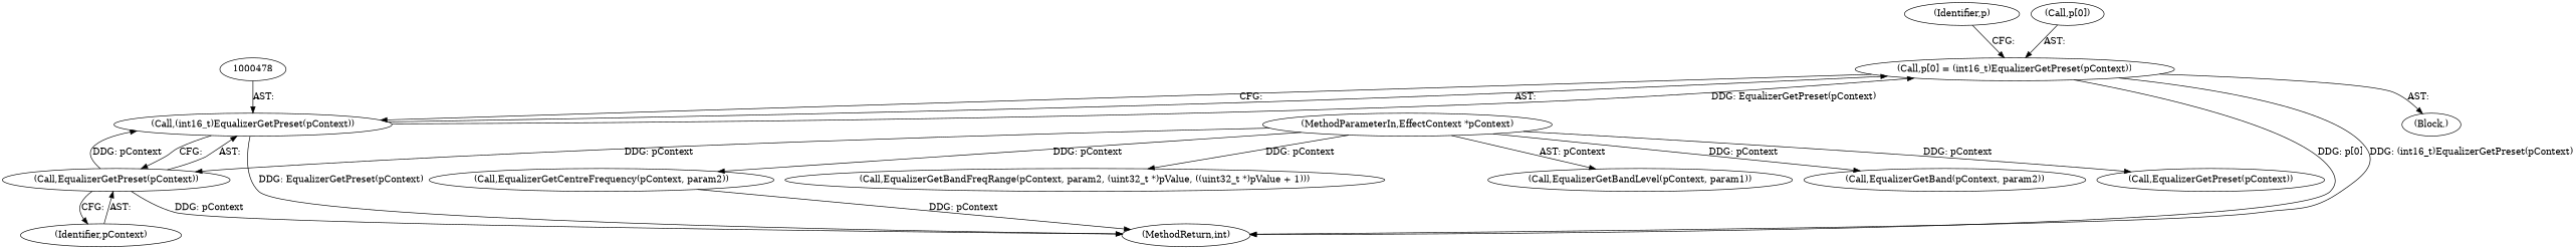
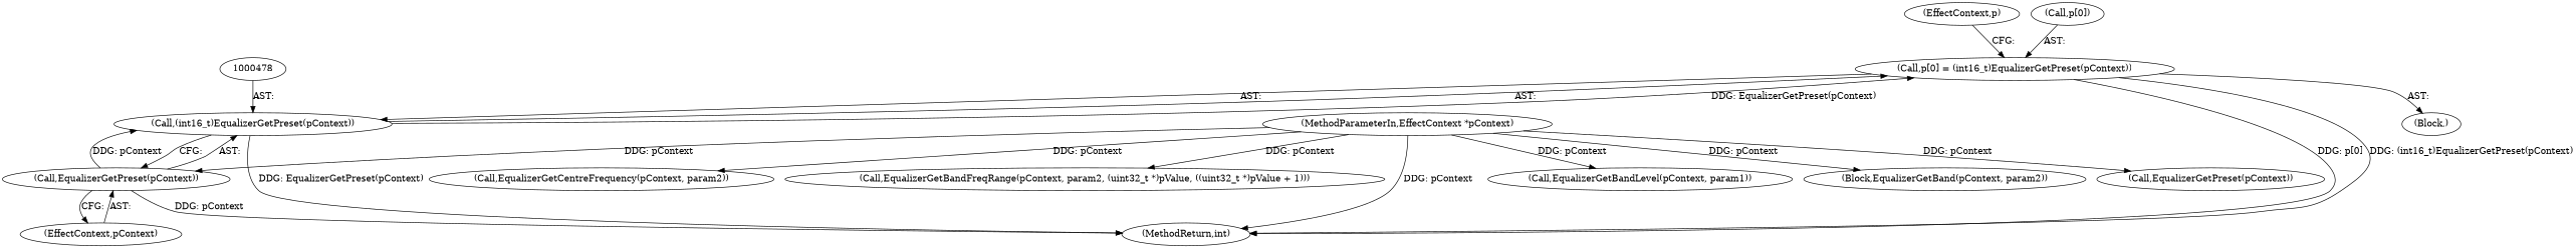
  digraph {
    n1 [label="(Call,p[0] = (int16_t)EqualizerGetPreset(pContext))"]
    n2 [label="(Call,(int16_t)EqualizerGetPreset(pContext))"]
    n3 [label="(MethodReturn,int)"]
    n4 [label="(Block,)"]
    n5 [label="(Call,EqualizerGetPreset(pContext))"]
-   n6 [label="(Identifier,pContext)"]
+   n6 [label="(EffectContext,pContext)"]
    n7 [label="(MethodParameterIn,EffectContext *pContext)"]
    n8 [label="(Call,EqualizerGetCentreFrequency(pContext, param2))"]
-   n9 [label="(Call,EqualizerGetBand(pContext, param2))"]
+   n9 [label="(Block,EqualizerGetBand(pContext, param2))"]
    n10 [label="(Call,EqualizerGetPreset(pContext))"]
    n11 [label="(Call,EqualizerGetBandFreqRange(pContext, param2, (uint32_t *)pValue, ((uint32_t *)pValue + 1)))"]
    n12 [label="(Call,EqualizerGetBandLevel(pContext, param1))"]
-   n13 [label="(Identifier,p)"]
+   n13 [label="(EffectContext,p)"]
    n14 [label="(Call,p[0])"]
    1000478
-   n1 -> n2 [label="CFG: "]
+   n1 -> n2 [label="AST: "]
    n1 -> n3 [label="DDG: p[0]"]
    n1 -> n3 [label="DDG: (int16_t)EqualizerGetPreset(pContext)"]
    n1 -> n4 [label="AST: "]
    n2 -> n1 [label="AST: "]
    n2 -> n1 [label="DDG: EqualizerGetPreset(pContext)"]
    n2 -> n3 [label="DDG: EqualizerGetPreset(pContext)"]
    n2 -> n5 [label="CFG: "]
    n5 -> n2 [label="AST: "]
    n5 -> n2 [label="DDG: pContext"]
    n5 -> n3 [label="DDG: pContext"]
    n5 -> n6 [label="CFG: "]
    n6 -> n5 [label="AST: "]
-   n8 -> n3 [label="DDG: pContext"]
+   n7 -> n3 [label="DDG: pContext"]
    n7 -> n5 [label="DDG: pContext"]
    n7 -> n8 [label="DDG: pContext"]
    n7 -> n9 [label="DDG: pContext"]
    n7 -> n10 [label="DDG: pContext"]
    n7 -> n11 [label="DDG: pContext"]
-   n7 -> n12 [label="AST: pContext"]
+   n7 -> n12 [label="DDG: pContext"]
    n13 -> n1 [label="CFG: "]
    n14 -> n1 [label="AST: "]
    1000478 -> n2 [label="AST: "]
  }
